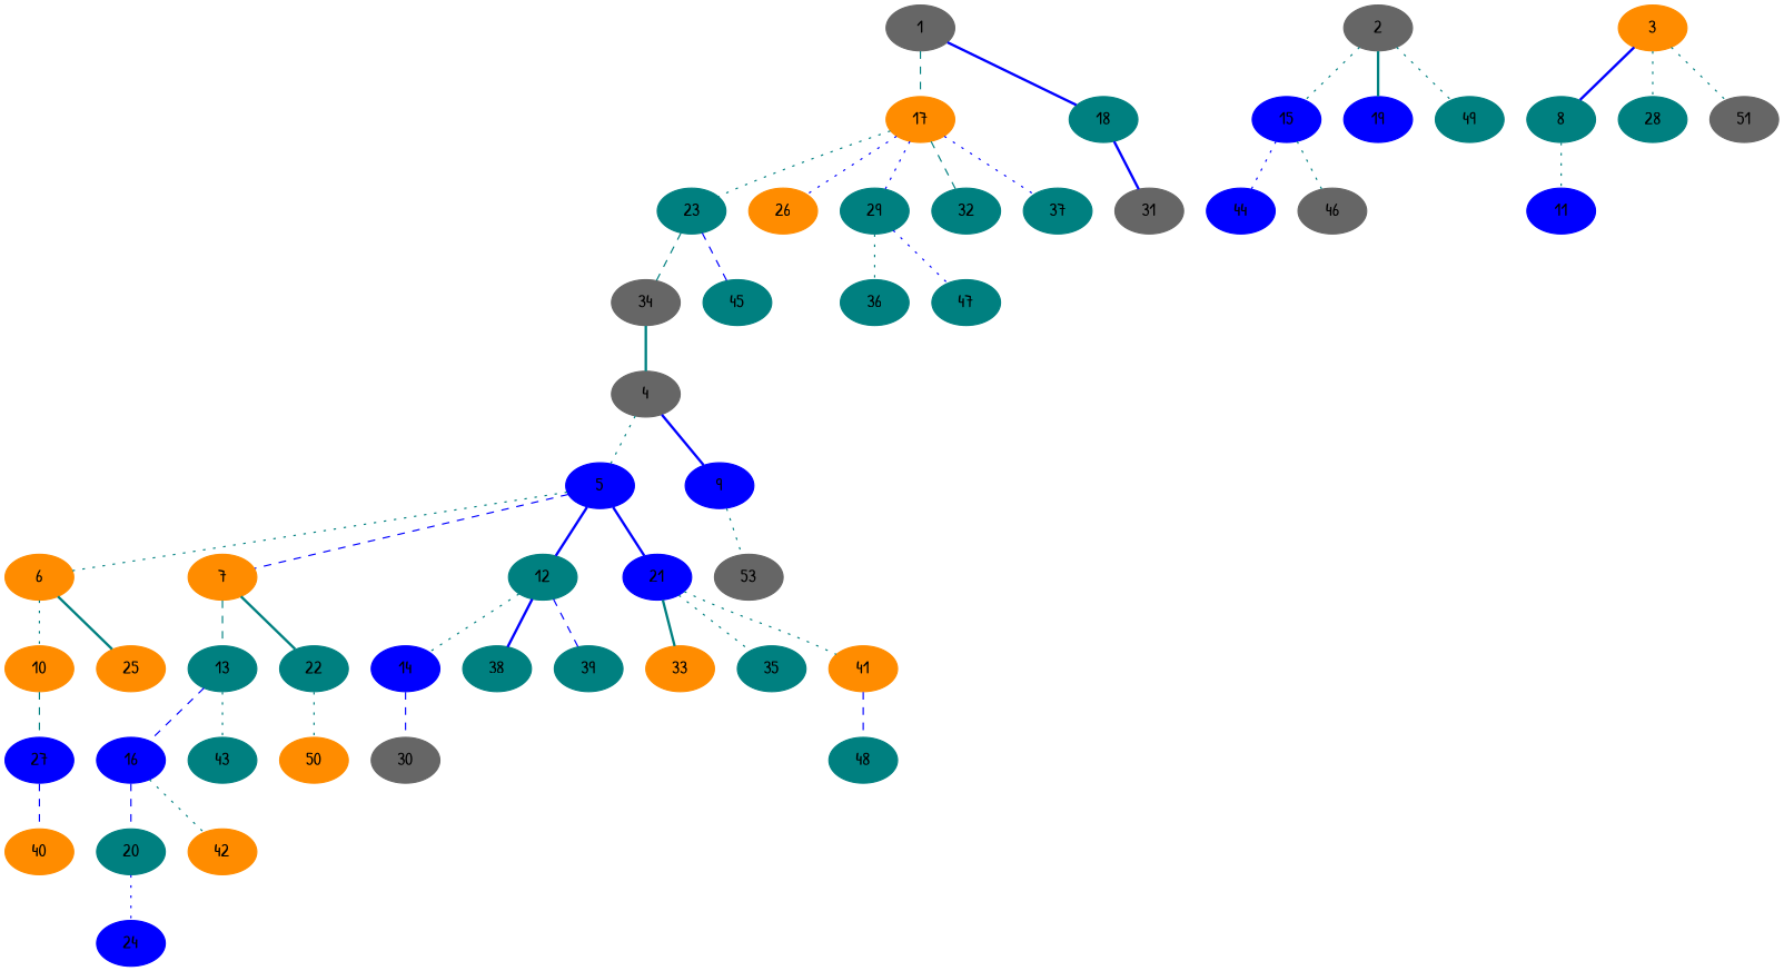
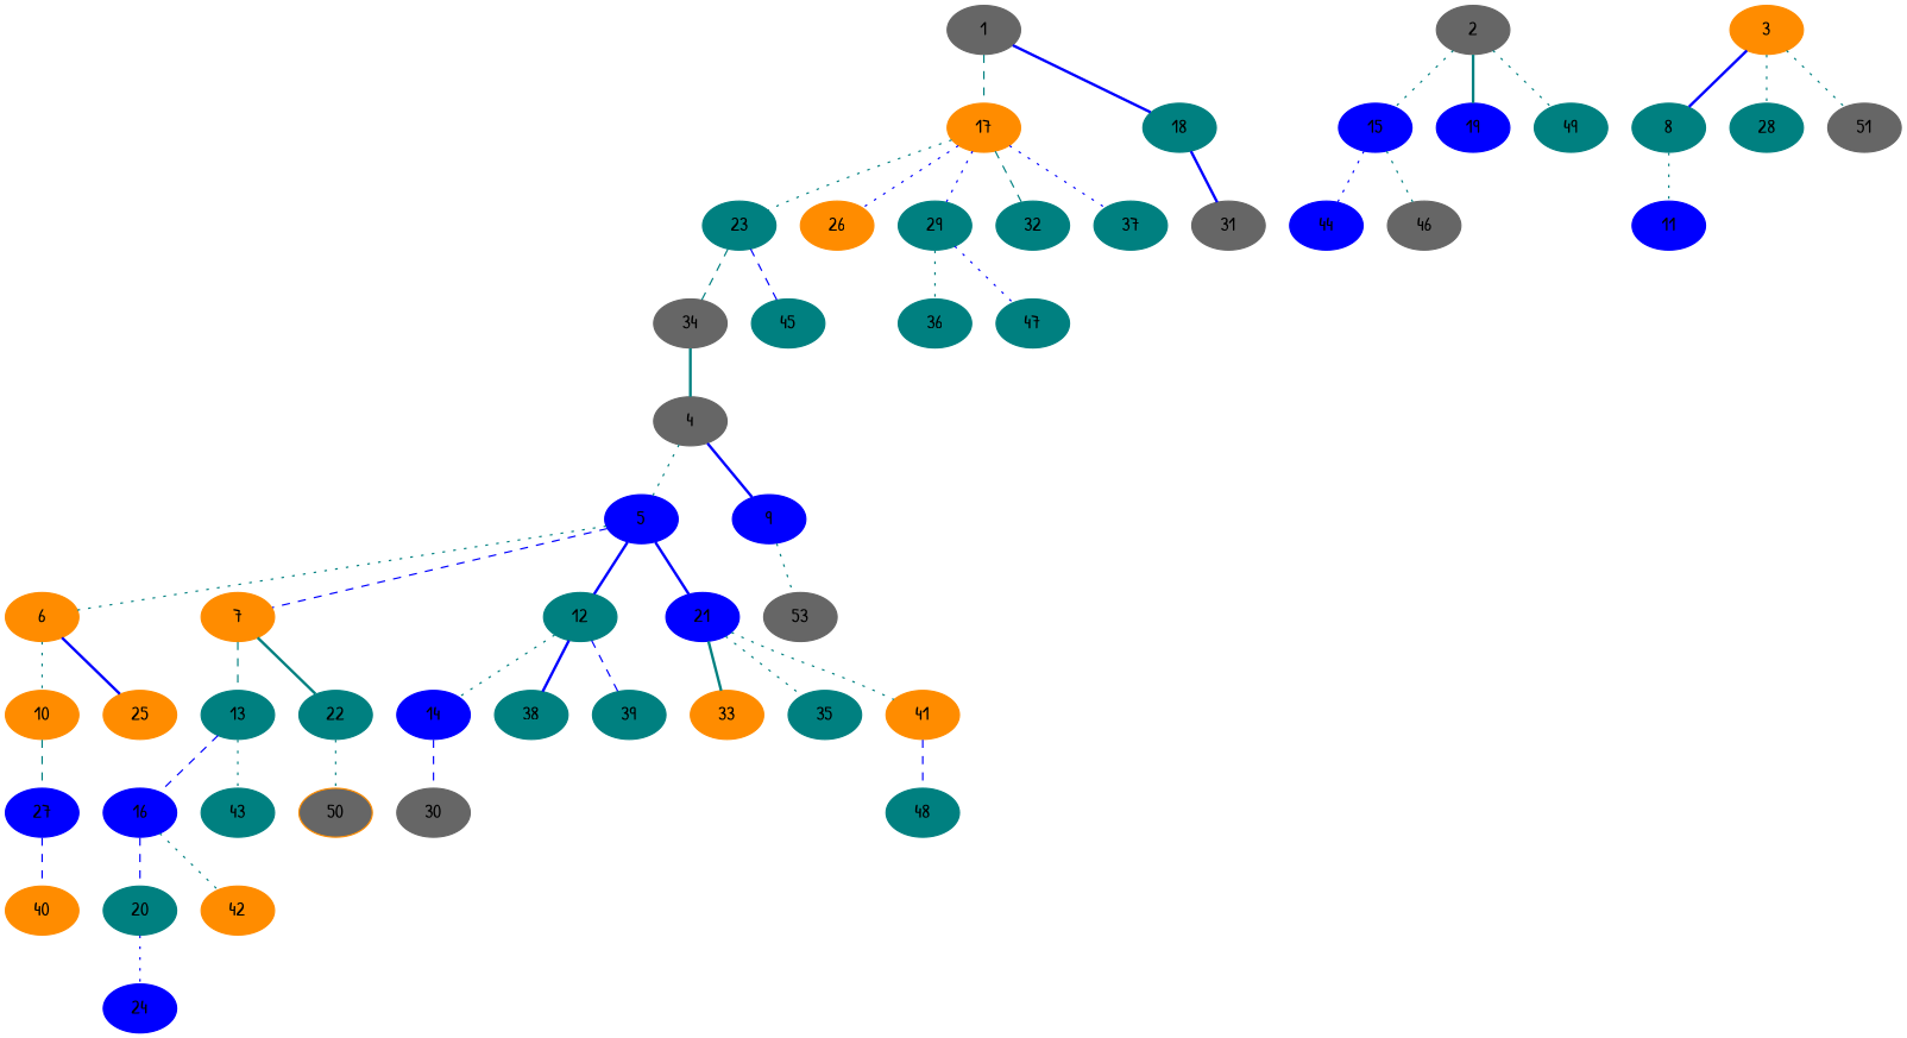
  graph {
    fontname="Patrick Hand"
    node [color=teal fontname="Patrick Hand" style=filled]
    edge [color=teal fontname="Patrick Hand" style=dotted weight=1.0]
    1 [color=gray40]
    17 [color=darkorange]
    18
    2 [color=gray40]
    15 [color=blue]
    19 [color=blue]
    49
    3 [color=darkorange]
    8
    28
    51 [color=gray40]
    4 [color=gray40]
    5 [color=blue]
    9 [color=blue]
    23
    26 [color=darkorange]
    29
    32
    37
    31 [color=gray40]
    44 [color=blue]
    46 [color=gray40]
    11 [color=blue]
    6 [color=darkorange]
    7 [color=darkorange]
    12
    21 [color=blue]
    53 [color=gray40]
    10 [color=darkorange]
    25 [color=darkorange]
    13
    22
    14 [color=blue]
    38
    39
    33 [color=darkorange]
    35
    41 [color=darkorange]
    27 [color=blue]
    16 [color=blue]
    43
-   50 [color=darkorange]
+   50 [color=darkorange fillcolor=gray40]
    40 [color=darkorange]
    30 [color=gray40]
    20
    42 [color=darkorange]
    24 [color=blue]
    34 [color=gray40]
    45
    36
    47
    48
    1 -- 17 [style=dashed weight=4.0]
    1 -- 18 [color=blue style=bold]
    17 -- 23
    17 -- 26 [color=blue]
    17 -- 29 [color=blue]
    17 -- 32 [style=dashed]
    17 -- 37 [color=blue]
    18 -- 31 [color=blue style=bold]
    2 -- 15
    2 -- 19 [style=bold]
    2 -- 49
    15 -- 44 [color=blue]
    15 -- 46
    3 -- 8 [color=blue style=bold]
    3 -- 28
    3 -- 51
    8 -- 11
    4 -- 5
    4 -- 9 [color=blue style=bold]
    5 -- 6
    5 -- 7 [color=blue style=dashed]
    5 -- 12 [color=blue style=bold]
    5 -- 21 [color=blue style=bold weight=2.0]
    9 -- 53
    23 -- 34 [style=dashed]
    23 -- 45 [color=blue style=dashed]
    29 -- 36 [weight=2.0]
    29 -- 47 [color=blue]
    6 -- 10 [weight=3.0]
-   6 -- 25 [style=bold]
+   6 -- 25 [color=blue style=bold]
    7 -- 13 [style=dashed weight=3.0]
    7 -- 22 [style=bold]
    12 -- 14
    12 -- 38 [color=blue style=bold]
    12 -- 39 [color=blue style=dashed]
    21 -- 33 [style=bold]
    21 -- 35
    21 -- 41
    10 -- 27 [style=dashed]
    13 -- 16 [color=blue style=dashed]
    13 -- 43
    22 -- 50
    14 -- 30 [color=blue style=dashed weight=3.0]
    41 -- 48 [color=blue style=dashed]
    27 -- 40 [color=blue style=dashed]
    16 -- 20 [color=blue style=dashed]
    16 -- 42
    20 -- 24 [color=blue]
    34 -- 4 [style=bold]
  }
